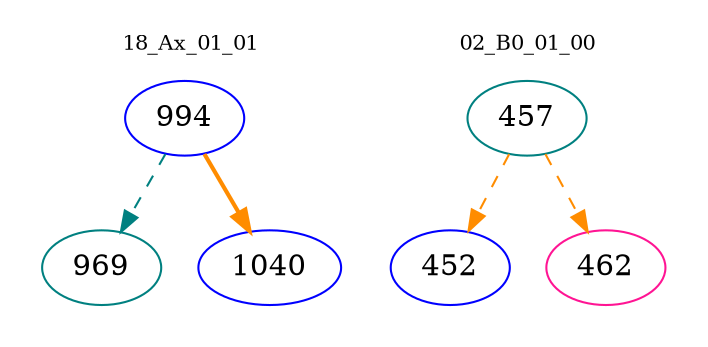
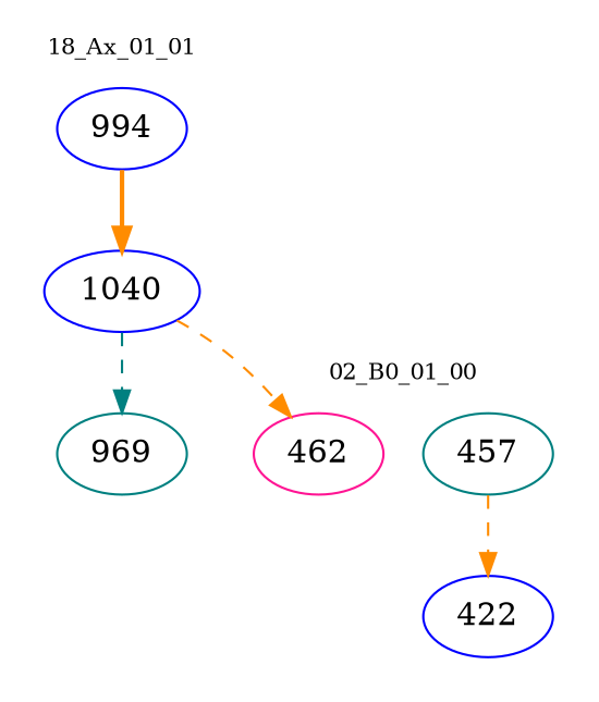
  digraph {
    node [color=blue]
    edge [color=darkorange style=dashed]
    n1 [label=994]
    n2 [color=teal label=969]
    n3 [label=1040]
    n4 [color=teal label=457]
-   n5 [label=452]
+   n5 [label=422]
    n6 [color=deeppink label=462]
    subgraph cluster_1 {
      color=white
      fontsize=10
      label="18_Ax_01_01"
      n1
      n2
      n3
    }
    subgraph cluster_2 {
      color=white
      fontsize=10
      label="02_B0_01_00"
      n4
      n5
      n6
    }
-   n1 -> n2 [color=teal]
+   n3 -> n2 [color=teal]
    n1 -> n3 [style=bold]
    n4 -> n5
-   n4 -> n6
+   n3 -> n6
  }
